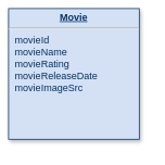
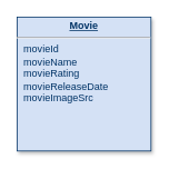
  <mxCell id="0" />
  <mxCell id="1" parent="0" />
- <mxCell id="2" value="&lt;p style=&quot;margin: 0px; margin-top: 4px; text-align: center; text-decoration: underline;&quot;&gt;&lt;b&gt;Movie&lt;/b&gt;&lt;/p&gt;&lt;hr&gt;&lt;p style=&quot;margin: 0px; margin-left: 8px;&quot;&gt;movieId&lt;/p&gt;&lt;p style=&quot;margin: 0px; margin-left: 8px;&quot;&gt;movieName&lt;/p&gt;&lt;p style=&quot;margin: 0px; margin-left: 8px;&quot;&gt;movieRating&lt;/p&gt;&lt;p style=&quot;margin: 0px; margin-left: 8px;&quot;&gt;movieReleaseDate&lt;/p&gt;&lt;p style=&quot;margin: 0px; margin-left: 8px;&quot;&gt;movieImageSrc&lt;/p&gt;" style="verticalAlign=top;align=left;overflow=fill;fontSize=12;fontFamily=Helvetica;html=1;strokeColor=#003366;shadow=1;fillColor=#D4E1F5;fontColor=#003366" parent="1" vertex="1"><mxGeometry x="10" y="10" width="160" height="160" as="geometry" /></mxCell>
+ <mxCell id="2" value="&lt;p style=&quot;margin: 0px; margin-top: 4px; text-align: center; text-decoration: underline;&quot;&gt;&lt;b&gt;Movie&lt;/b&gt;&lt;/p&gt;&lt;hr&gt;&lt;p style=&quot;margin: 0px; margin-left: 8px;&quot;&gt;movieId&lt;/p&gt;&lt;p style=&quot;margin: 0px; margin-left: 8px;&quot;&gt;movieName&lt;/p&gt;&lt;p style=&quot;margin: 0px; margin-left: 8px;&quot;&gt;movieRating&lt;/p&gt;&lt;p style=&quot;margin: 0px; margin-left: 8px;&quot;&gt;movieReleaseDate&lt;/p&gt;&lt;p style=&quot;margin: 0px; margin-left: 8px;&quot;&gt;movieImageSrc&lt;/p&gt;" style="verticalAlign=top;align=left;overflow=fill;fontSize=12;fontFamily=Helvetica;html=1;strokeColor=#003366;shadow=1;fillColor=#D4E1F5;fontColor=#003366" parent="1" vertex="1"><mxGeometry x="20" y="20" width="160" height="160" as="geometry" /></mxCell>
